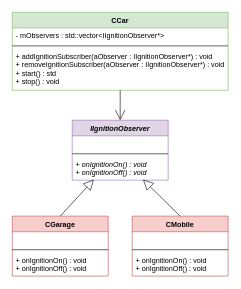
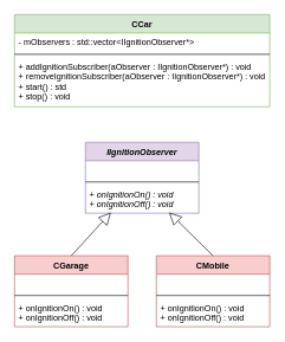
  <mxCell id="0" />
  <mxCell id="1" parent="0" />
  <mxCell id="2" value="CCar" style="swimlane;fontStyle=1;align=center;verticalAlign=top;childLayout=stackLayout;horizontal=1;startSize=26;horizontalStack=0;resizeParent=1;resizeParentMax=0;resizeLast=0;collapsible=1;marginBottom=0;fillColor=#d5e8d4;strokeColor=#82b366;" vertex="1" parent="1"><mxGeometry x="20" y="20" width="360" height="130" as="geometry" /></mxCell>
  <mxCell id="3" value="- mObservers : std::vector&lt;IIgnitionObserver*&gt;" style="text;strokeColor=none;fillColor=none;align=left;verticalAlign=top;spacingLeft=4;spacingRight=4;overflow=hidden;rotatable=0;points=[[0,0.5],[1,0.5]];portConstraint=eastwest;" vertex="1" parent="2"><mxGeometry y="26" width="360" height="26" as="geometry" /></mxCell>
  <mxCell id="4" value="" style="line;strokeWidth=1;fillColor=none;align=left;verticalAlign=middle;spacingTop=-1;spacingLeft=3;spacingRight=3;rotatable=0;labelPosition=right;points=[];portConstraint=eastwest;" vertex="1" parent="2"><mxGeometry y="52" width="360" height="8" as="geometry" /></mxCell>
  <mxCell id="5" value="+ addIgnitionSubscriber(aObserver : IIgnitionObserver*) : void&#10;+ removeIgnitionSubscriber(aObserver : IIgnitionObserver*) : void&#10;+ start() : std&#10;+ stop() : void" style="text;strokeColor=none;fillColor=none;align=left;verticalAlign=top;spacingLeft=4;spacingRight=4;overflow=hidden;rotatable=0;points=[[0,0.5],[1,0.5]];portConstraint=eastwest;" vertex="1" parent="2"><mxGeometry y="60" width="360" height="70" as="geometry" /></mxCell>
  <mxCell id="6" value="CGarage" style="swimlane;fontStyle=1;align=center;verticalAlign=top;childLayout=stackLayout;horizontal=1;startSize=26;horizontalStack=0;resizeParent=1;resizeParentMax=0;resizeLast=0;collapsible=1;marginBottom=0;fillColor=#f8cecc;strokeColor=#b85450;" vertex="1" parent="1"><mxGeometry x="20" y="360" width="160" height="100" as="geometry" /></mxCell>
  <mxCell id="7" value=" " style="text;strokeColor=none;fillColor=none;align=left;verticalAlign=top;spacingLeft=4;spacingRight=4;overflow=hidden;rotatable=0;points=[[0,0.5],[1,0.5]];portConstraint=eastwest;" vertex="1" parent="6"><mxGeometry y="26" width="160" height="26" as="geometry" /></mxCell>
  <mxCell id="8" value="" style="line;strokeWidth=1;fillColor=none;align=left;verticalAlign=middle;spacingTop=-1;spacingLeft=3;spacingRight=3;rotatable=0;labelPosition=right;points=[];portConstraint=eastwest;" vertex="1" parent="6"><mxGeometry y="52" width="160" height="8" as="geometry" /></mxCell>
  <mxCell id="9" value="+ onIgnitionOn() : void&#10;+ onIgnitionOff() : void" style="text;strokeColor=none;fillColor=none;align=left;verticalAlign=top;spacingLeft=4;spacingRight=4;overflow=hidden;rotatable=0;points=[[0,0.5],[1,0.5]];portConstraint=eastwest;" vertex="1" parent="6"><mxGeometry y="60" width="160" height="40" as="geometry" /></mxCell>
  <mxCell id="10" value="CMobile" style="swimlane;fontStyle=1;align=center;verticalAlign=top;childLayout=stackLayout;horizontal=1;startSize=26;horizontalStack=0;resizeParent=1;resizeParentMax=0;resizeLast=0;collapsible=1;marginBottom=0;fillColor=#f8cecc;strokeColor=#b85450;" vertex="1" parent="1"><mxGeometry x="220" y="360" width="160" height="100" as="geometry" /></mxCell>
  <mxCell id="11" value=" " style="text;strokeColor=none;fillColor=none;align=left;verticalAlign=top;spacingLeft=4;spacingRight=4;overflow=hidden;rotatable=0;points=[[0,0.5],[1,0.5]];portConstraint=eastwest;" vertex="1" parent="10"><mxGeometry y="26" width="160" height="26" as="geometry" /></mxCell>
  <mxCell id="12" value="" style="line;strokeWidth=1;fillColor=none;align=left;verticalAlign=middle;spacingTop=-1;spacingLeft=3;spacingRight=3;rotatable=0;labelPosition=right;points=[];portConstraint=eastwest;" vertex="1" parent="10"><mxGeometry y="52" width="160" height="8" as="geometry" /></mxCell>
  <mxCell id="13" value="+ onIgnitionOn() : void&#10;+ onIgnitionOff() : void" style="text;strokeColor=none;fillColor=none;align=left;verticalAlign=top;spacingLeft=4;spacingRight=4;overflow=hidden;rotatable=0;points=[[0,0.5],[1,0.5]];portConstraint=eastwest;" vertex="1" parent="10"><mxGeometry y="60" width="160" height="40" as="geometry" /></mxCell>
  <mxCell id="14" value="IIgnitionObserver" style="swimlane;fontStyle=3;align=center;verticalAlign=top;childLayout=stackLayout;horizontal=1;startSize=26;horizontalStack=0;resizeParent=1;resizeParentMax=0;resizeLast=0;collapsible=1;marginBottom=0;fillColor=#e1d5e7;strokeColor=#9673a6;" vertex="1" parent="1"><mxGeometry x="120" y="200" width="160" height="100" as="geometry" /></mxCell>
  <mxCell id="15" value=" " style="text;strokeColor=none;fillColor=none;align=left;verticalAlign=top;spacingLeft=4;spacingRight=4;overflow=hidden;rotatable=0;points=[[0,0.5],[1,0.5]];portConstraint=eastwest;" vertex="1" parent="14"><mxGeometry y="26" width="160" height="26" as="geometry" /></mxCell>
  <mxCell id="16" value="" style="line;strokeWidth=1;fillColor=none;align=left;verticalAlign=middle;spacingTop=-1;spacingLeft=3;spacingRight=3;rotatable=0;labelPosition=right;points=[];portConstraint=eastwest;" vertex="1" parent="14"><mxGeometry y="52" width="160" height="8" as="geometry" /></mxCell>
  <mxCell id="17" value="+ onIgnitionOn() : void&#10;+ onIgnitionOff() : void" style="text;strokeColor=none;fillColor=none;align=left;verticalAlign=top;spacingLeft=4;spacingRight=4;overflow=hidden;rotatable=0;points=[[0,0.5],[1,0.5]];portConstraint=eastwest;fontStyle=2" vertex="1" parent="14"><mxGeometry y="60" width="160" height="40" as="geometry" /></mxCell>
- <mxCell id="18" value="" style="endArrow=open;html=1;entryX=0.5;entryY=0;entryDx=0;entryDy=0;endSize=15;endFill=0;" edge="1" parent="1" source="5" target="14"><mxGeometry width="50" height="50" relative="1" as="geometry"><mxPoint x="-100" y="270" as="sourcePoint" /><mxPoint x="-50" y="220" as="targetPoint" /></mxGeometry></mxCell>
  <mxCell id="19" value="" style="endArrow=block;html=1;entryX=0.225;entryY=0.975;entryDx=0;entryDy=0;endSize=15;endFill=0;entryPerimeter=0;exitX=0.5;exitY=0;exitDx=0;exitDy=0;" edge="1" parent="1" source="6" target="17"><mxGeometry width="50" height="50" relative="1" as="geometry"><mxPoint x="210" y="160" as="sourcePoint" /><mxPoint x="210" y="210" as="targetPoint" /></mxGeometry></mxCell>
  <mxCell id="20" value="" style="endArrow=block;html=1;entryX=0.738;entryY=0.975;entryDx=0;entryDy=0;endSize=15;endFill=0;entryPerimeter=0;exitX=0.5;exitY=0;exitDx=0;exitDy=0;" edge="1" parent="1" source="10" target="17"><mxGeometry width="50" height="50" relative="1" as="geometry"><mxPoint x="110" y="370" as="sourcePoint" /><mxPoint x="166" y="309" as="targetPoint" /></mxGeometry></mxCell>
